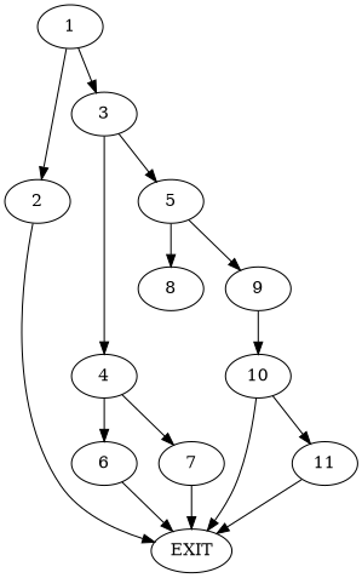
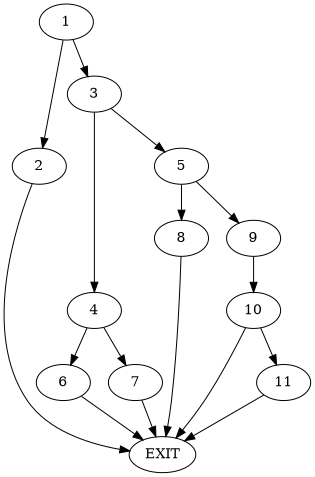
  digraph {
    1
    2
    3
    n4 [label=EXIT]
    4
    5
    6
    7
    8
    9
    10
    11
    1 -> 2
    1 -> 3
    2 -> n4
    3 -> 4
    3 -> 5
    4 -> 6
    4 -> 7
    5 -> 8
    5 -> 9
    6 -> n4
    7 -> n4
+   8 -> n4
    9 -> 10
    10 -> n4
    10 -> 11
    11 -> n4
  }
